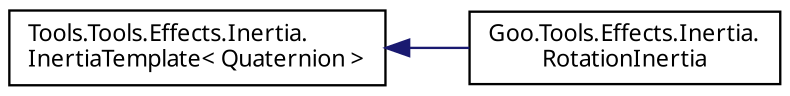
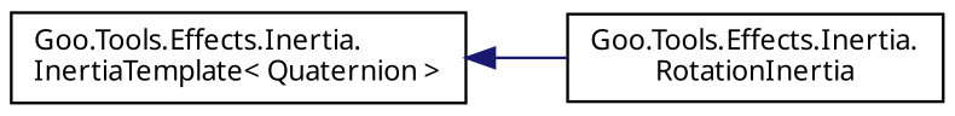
  digraph {
    rankdir=LR
    node [color=black fillcolor=white fontname=Calibrii fontsize=10 shape=record style=filled]
-   n1 [height=0.2 label="Tools.Tools.Effects.Inertia.\lInertiaTemplate\< Quaternion \>" width=0.4]
+   n1 [height=0.2 label="Goo.Tools.Effects.Inertia.\lInertiaTemplate\< Quaternion \>" width=0.4]
    n2 [height=0.2 label="Goo.Tools.Effects.Inertia.\lRotationInertia" width=0.4]
    n1 -> n2 [color=midnightblue dir=back fontname=Calibrii fontsize=10 labelfontname=Calibrii labelfontsize=10 style=solid]
  }
